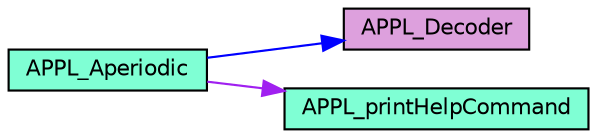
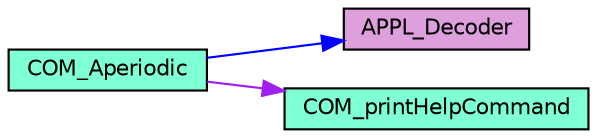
  digraph {
    rankdir=LR
    node [color=black fillcolor=aquamarine fontname=Helvetica fontsize=10 shape=box style=filled]
    edge [fontname=Helvetica fontsize=10 labelfontname=Helvetica labelfontsize=10 style=solid]
-   n1 [fontcolor=black height=0.2 label=APPL_Aperiodic width=0.4]
+   n1 [fontcolor=black height=0.2 label=COM_Aperiodic width=0.4]
    n2 [fillcolor=plum height=0.2 label=APPL_Decoder width=0.4]
-   n3 [height=0.2 label=APPL_printHelpCommand width=0.4]
+   n3 [height=0.2 label=COM_printHelpCommand width=0.4]
    n1 -> n2 [color=blue]
    n1 -> n3 [color=purple]
  }
